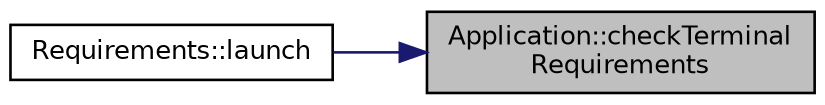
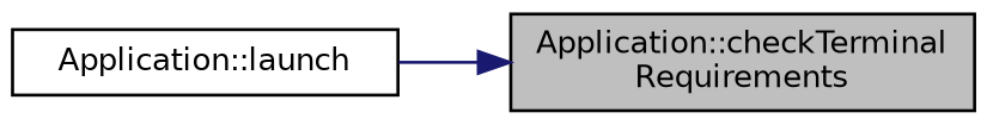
  digraph {
    rankdir=RL
    node [color=black fontname=Helvetica fontsize=10 shape=record style=filled]
    n1 [fillcolor=grey75 fontcolor=black height=0.2 label="Application::checkTerminal\lRequirements" width=0.4]
-   n2 [fillcolor=white height=0.2 label="Requirements::launch" width=0.4]
+   n2 [fillcolor=white height=0.2 label="Application::launch" width=0.4]
    n1 -> n2 [color=midnightblue dir=back fontname=Helvetica fontsize=10 labelfontname=Helvetica labelfontsize=10 style=solid]
  }
